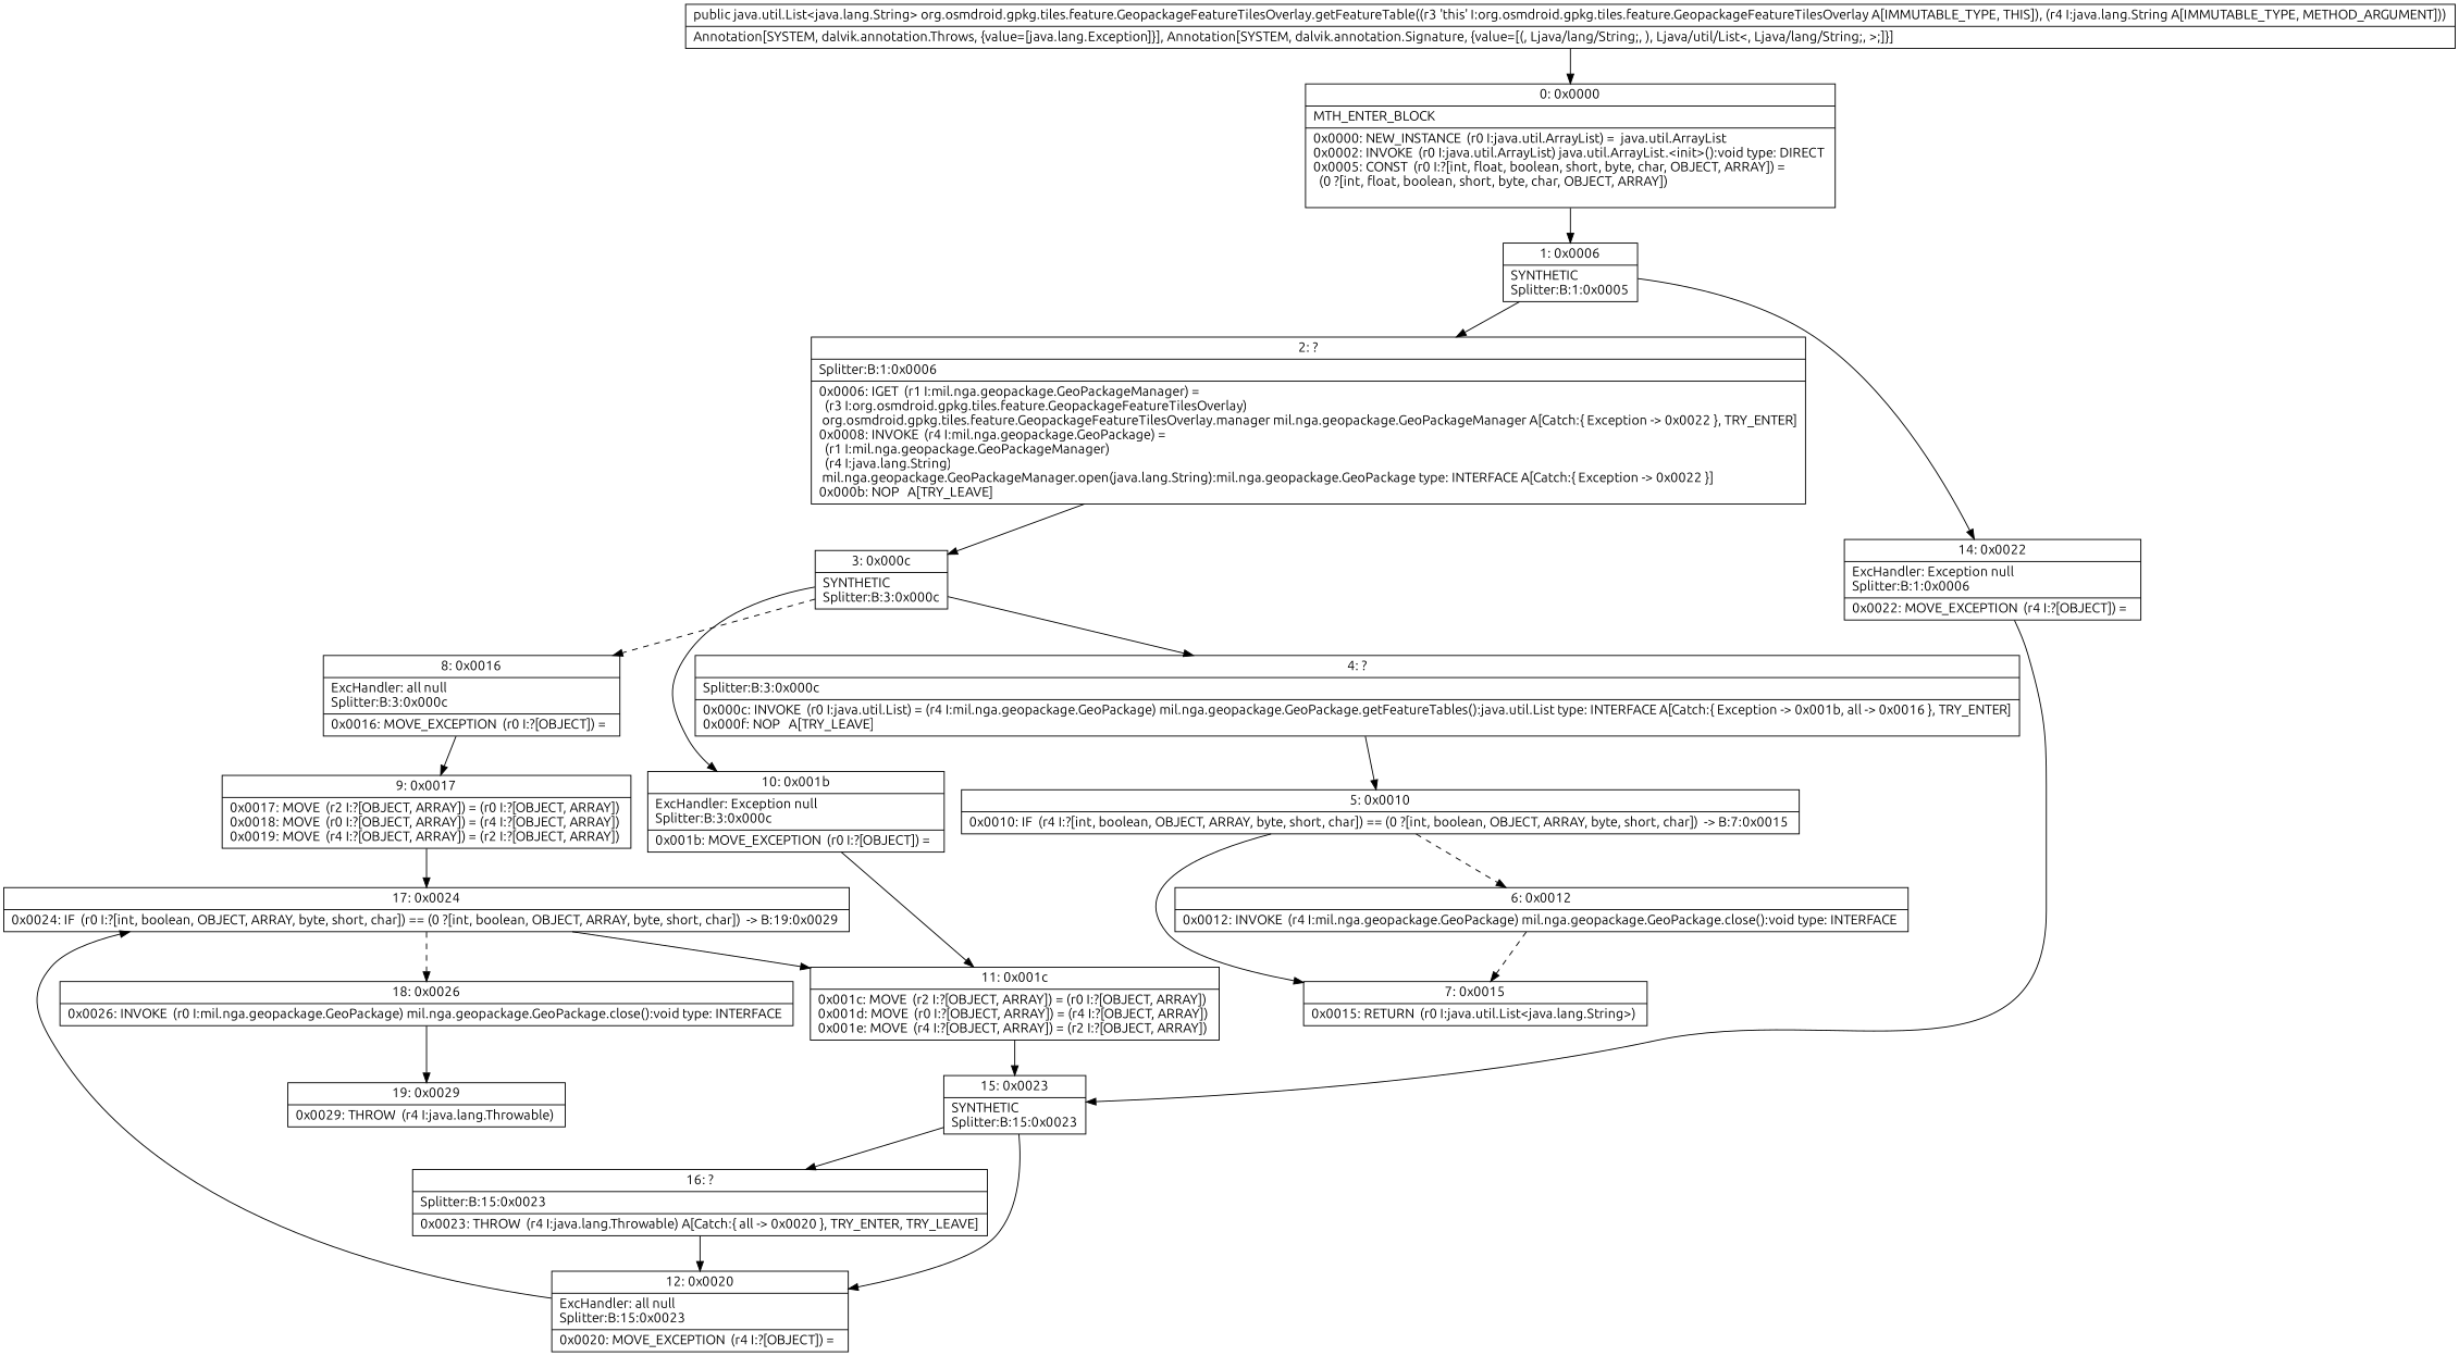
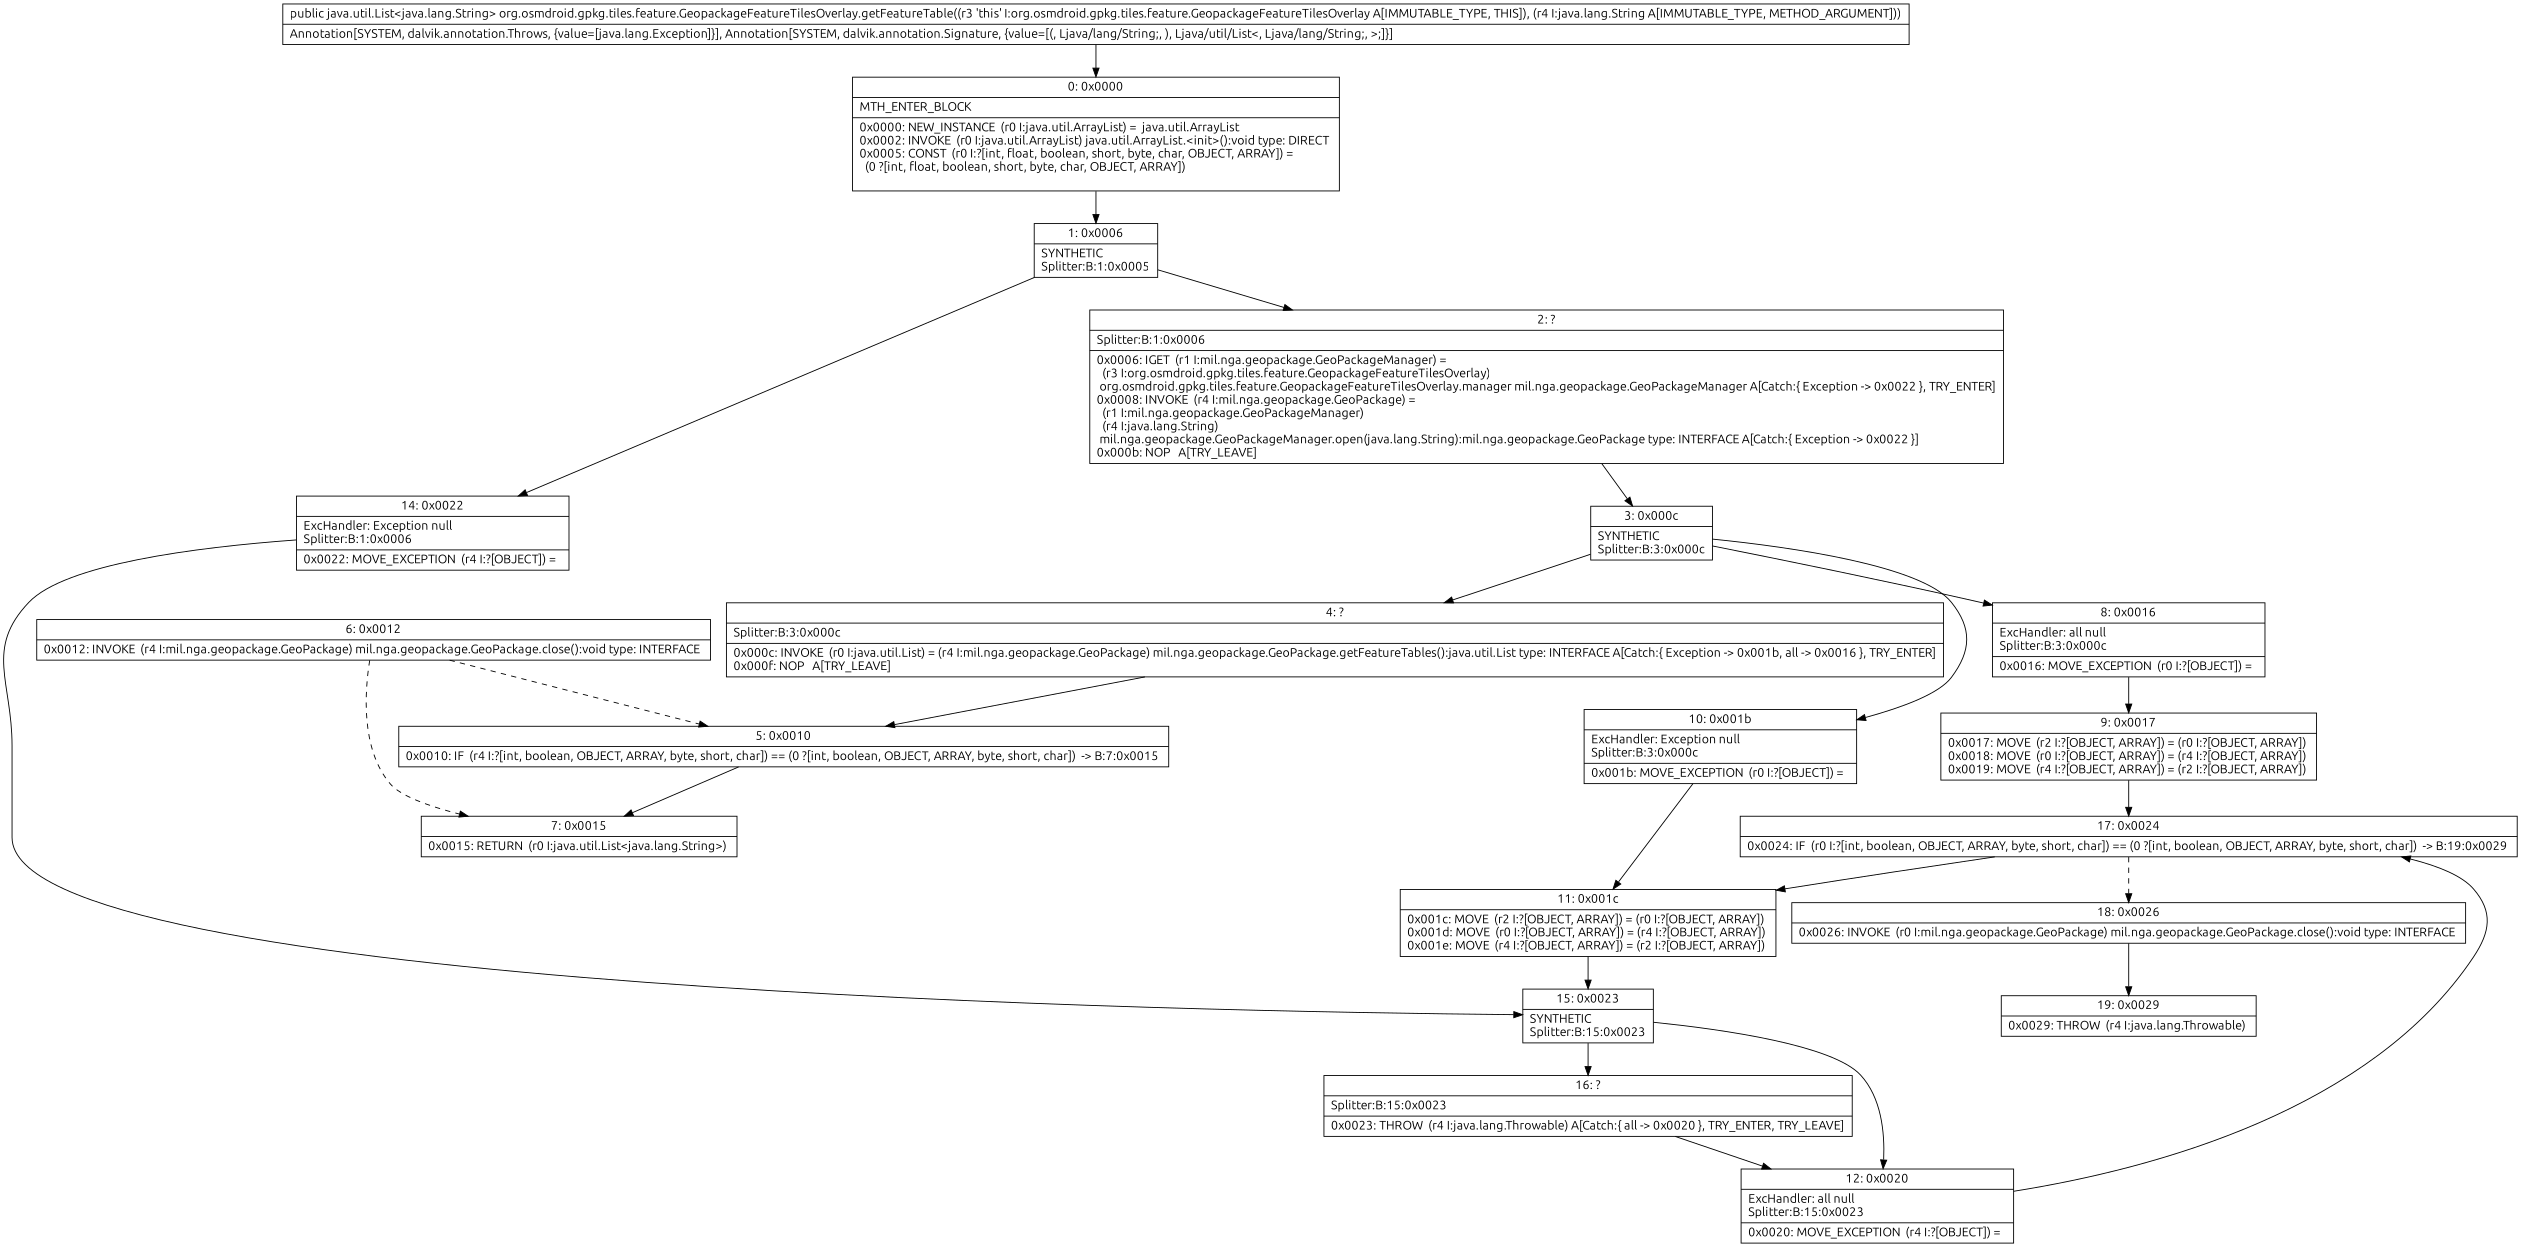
  digraph {
    fontname=Ubuntu
    node [fontname=Ubuntu shape=record]
    edge [fontname=Ubuntu]
    n1 [label="{0\:\ 0x0000|MTH_ENTER_BLOCK\l|0x0000: NEW_INSTANCE  (r0 I:java.util.ArrayList) =  java.util.ArrayList \l0x0002: INVOKE  (r0 I:java.util.ArrayList) java.util.ArrayList.\<init\>():void type: DIRECT \l0x0005: CONST  (r0 I:?[int, float, boolean, short, byte, char, OBJECT, ARRAY]) = \l  (0 ?[int, float, boolean, short, byte, char, OBJECT, ARRAY])\l \l}"]
    n2 [label="{1\:\ 0x0006|SYNTHETIC\lSplitter:B:1:0x0005\l}"]
    n3 [label="{2\:\ ?|Splitter:B:1:0x0006\l|0x0006: IGET  (r1 I:mil.nga.geopackage.GeoPackageManager) = \l  (r3 I:org.osmdroid.gpkg.tiles.feature.GeopackageFeatureTilesOverlay)\l org.osmdroid.gpkg.tiles.feature.GeopackageFeatureTilesOverlay.manager mil.nga.geopackage.GeoPackageManager A[Catch:\{ Exception \-\> 0x0022 \}, TRY_ENTER]\l0x0008: INVOKE  (r4 I:mil.nga.geopackage.GeoPackage) = \l  (r1 I:mil.nga.geopackage.GeoPackageManager)\l  (r4 I:java.lang.String)\l mil.nga.geopackage.GeoPackageManager.open(java.lang.String):mil.nga.geopackage.GeoPackage type: INTERFACE A[Catch:\{ Exception \-\> 0x0022 \}]\l0x000b: NOP   A[TRY_LEAVE]\l}"]
    n4 [label="{14\:\ 0x0022|ExcHandler: Exception null\lSplitter:B:1:0x0006\l|0x0022: MOVE_EXCEPTION  (r4 I:?[OBJECT]) =  \l}"]
    n5 [label="{3\:\ 0x000c|SYNTHETIC\lSplitter:B:3:0x000c\l}"]
    n6 [label="{15\:\ 0x0023|SYNTHETIC\lSplitter:B:15:0x0023\l}"]
    n7 [label="{4\:\ ?|Splitter:B:3:0x000c\l|0x000c: INVOKE  (r0 I:java.util.List) = (r4 I:mil.nga.geopackage.GeoPackage) mil.nga.geopackage.GeoPackage.getFeatureTables():java.util.List type: INTERFACE A[Catch:\{ Exception \-\> 0x001b, all \-\> 0x0016 \}, TRY_ENTER]\l0x000f: NOP   A[TRY_LEAVE]\l}"]
    n8 [label="{8\:\ 0x0016|ExcHandler: all null\lSplitter:B:3:0x000c\l|0x0016: MOVE_EXCEPTION  (r0 I:?[OBJECT]) =  \l}"]
    n9 [label="{10\:\ 0x001b|ExcHandler: Exception null\lSplitter:B:3:0x000c\l|0x001b: MOVE_EXCEPTION  (r0 I:?[OBJECT]) =  \l}"]
    n10 [label="{5\:\ 0x0010|0x0010: IF  (r4 I:?[int, boolean, OBJECT, ARRAY, byte, short, char]) == (0 ?[int, boolean, OBJECT, ARRAY, byte, short, char])  \-\> B:7:0x0015 \l}"]
    n11 [label="{9\:\ 0x0017|0x0017: MOVE  (r2 I:?[OBJECT, ARRAY]) = (r0 I:?[OBJECT, ARRAY]) \l0x0018: MOVE  (r0 I:?[OBJECT, ARRAY]) = (r4 I:?[OBJECT, ARRAY]) \l0x0019: MOVE  (r4 I:?[OBJECT, ARRAY]) = (r2 I:?[OBJECT, ARRAY]) \l}"]
    n12 [label="{11\:\ 0x001c|0x001c: MOVE  (r2 I:?[OBJECT, ARRAY]) = (r0 I:?[OBJECT, ARRAY]) \l0x001d: MOVE  (r0 I:?[OBJECT, ARRAY]) = (r4 I:?[OBJECT, ARRAY]) \l0x001e: MOVE  (r4 I:?[OBJECT, ARRAY]) = (r2 I:?[OBJECT, ARRAY]) \l}"]
    n13 [label="{6\:\ 0x0012|0x0012: INVOKE  (r4 I:mil.nga.geopackage.GeoPackage) mil.nga.geopackage.GeoPackage.close():void type: INTERFACE \l}"]
    n14 [label="{7\:\ 0x0015|0x0015: RETURN  (r0 I:java.util.List\<java.lang.String\>) \l}"]
    n15 [label="{17\:\ 0x0024|0x0024: IF  (r0 I:?[int, boolean, OBJECT, ARRAY, byte, short, char]) == (0 ?[int, boolean, OBJECT, ARRAY, byte, short, char])  \-\> B:19:0x0029 \l}"]
    n16 [label="{18\:\ 0x0026|0x0026: INVOKE  (r0 I:mil.nga.geopackage.GeoPackage) mil.nga.geopackage.GeoPackage.close():void type: INTERFACE \l}"]
    n17 [label="{12\:\ 0x0020|ExcHandler: all null\lSplitter:B:15:0x0023\l|0x0020: MOVE_EXCEPTION  (r4 I:?[OBJECT]) =  \l}"]
    n18 [label="{16\:\ ?|Splitter:B:15:0x0023\l|0x0023: THROW  (r4 I:java.lang.Throwable) A[Catch:\{ all \-\> 0x0020 \}, TRY_ENTER, TRY_LEAVE]\l}"]
    n19 [label="{19\:\ 0x0029|0x0029: THROW  (r4 I:java.lang.Throwable) \l}"]
    n20 [label="{public java.util.List\<java.lang.String\> org.osmdroid.gpkg.tiles.feature.GeopackageFeatureTilesOverlay.getFeatureTable((r3 'this' I:org.osmdroid.gpkg.tiles.feature.GeopackageFeatureTilesOverlay A[IMMUTABLE_TYPE, THIS]), (r4 I:java.lang.String A[IMMUTABLE_TYPE, METHOD_ARGUMENT]))  | Annotation[SYSTEM, dalvik.annotation.Throws, \{value=[java.lang.Exception]\}], Annotation[SYSTEM, dalvik.annotation.Signature, \{value=[(, Ljava\/lang\/String;, ), Ljava\/util\/List\<, Ljava\/lang\/String;, \>;]\}]\l}"]
    n1 -> n2
    n2 -> n3
    n2 -> n4
    n3 -> n5
    n4 -> n6
    n5 -> n7
-   n5 -> n8 [style=dashed]
+   n5 -> n8
    n5 -> n9
    n6 -> n17
    n6 -> n18
    n7 -> n10
    n8 -> n11
    n9 -> n12
-   n10 -> n13 [style=dashed]
+   n13 -> n10 [style=dashed]
    n10 -> n14
    n11 -> n15
    n12 -> n6
    n13 -> n14 [style=dashed]
    n15 -> n12
    n15 -> n16 [style=dashed]
    n16 -> n19
    n17 -> n15
    n18 -> n17
    n20 -> n1
  }
